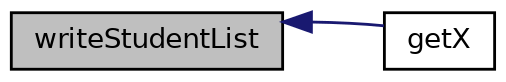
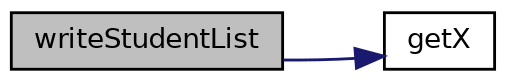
  digraph {
    rankdir=LR
    node [color=black fontname=Helvetica fontsize=10 shape=record style=filled]
    n1 [fillcolor=grey75 fontcolor=black height=0.2 label=writeStudentList width=0.4]
    n2 [fillcolor=white height=0.2 label=getX width=0.4]
-   n2 -> n1 [color=midnightblue fontname=Helvetica fontsize=10 labelfontname=Helvetica labelfontsize=10 style=solid]
+   n1 -> n2 [color=midnightblue fontname=Helvetica fontsize=10 labelfontname=Helvetica labelfontsize=10 style=solid]
  }
